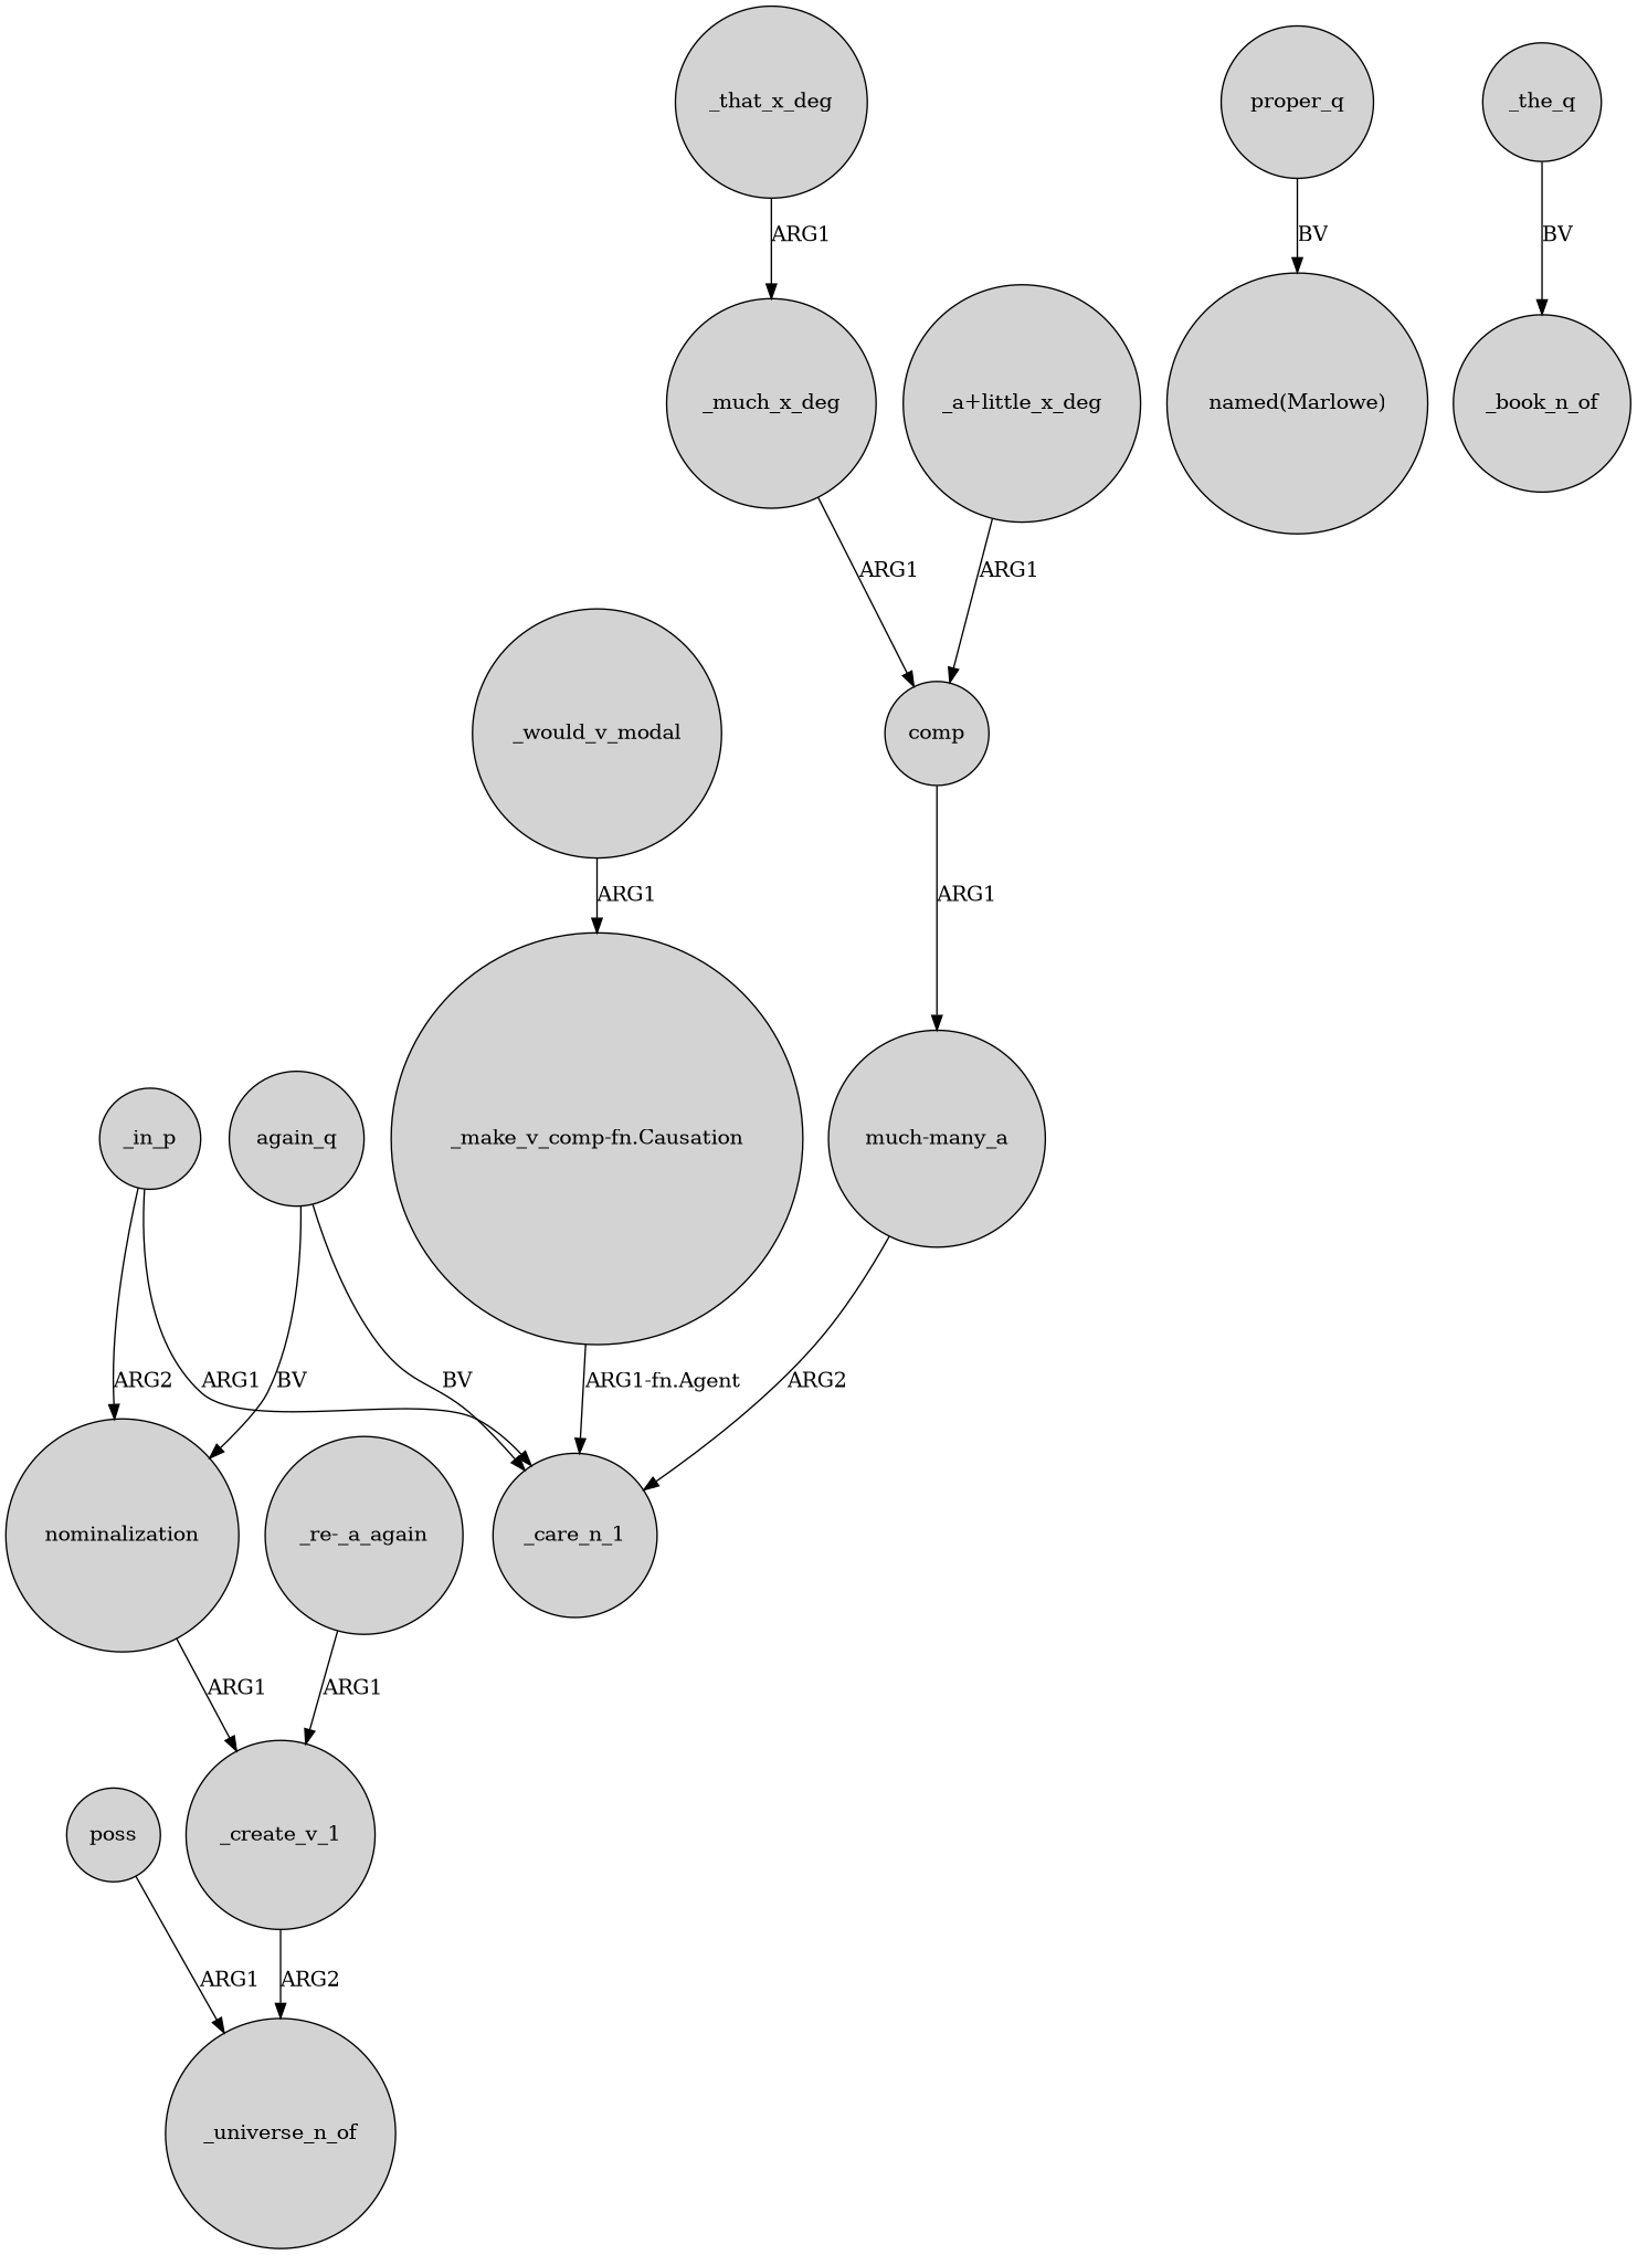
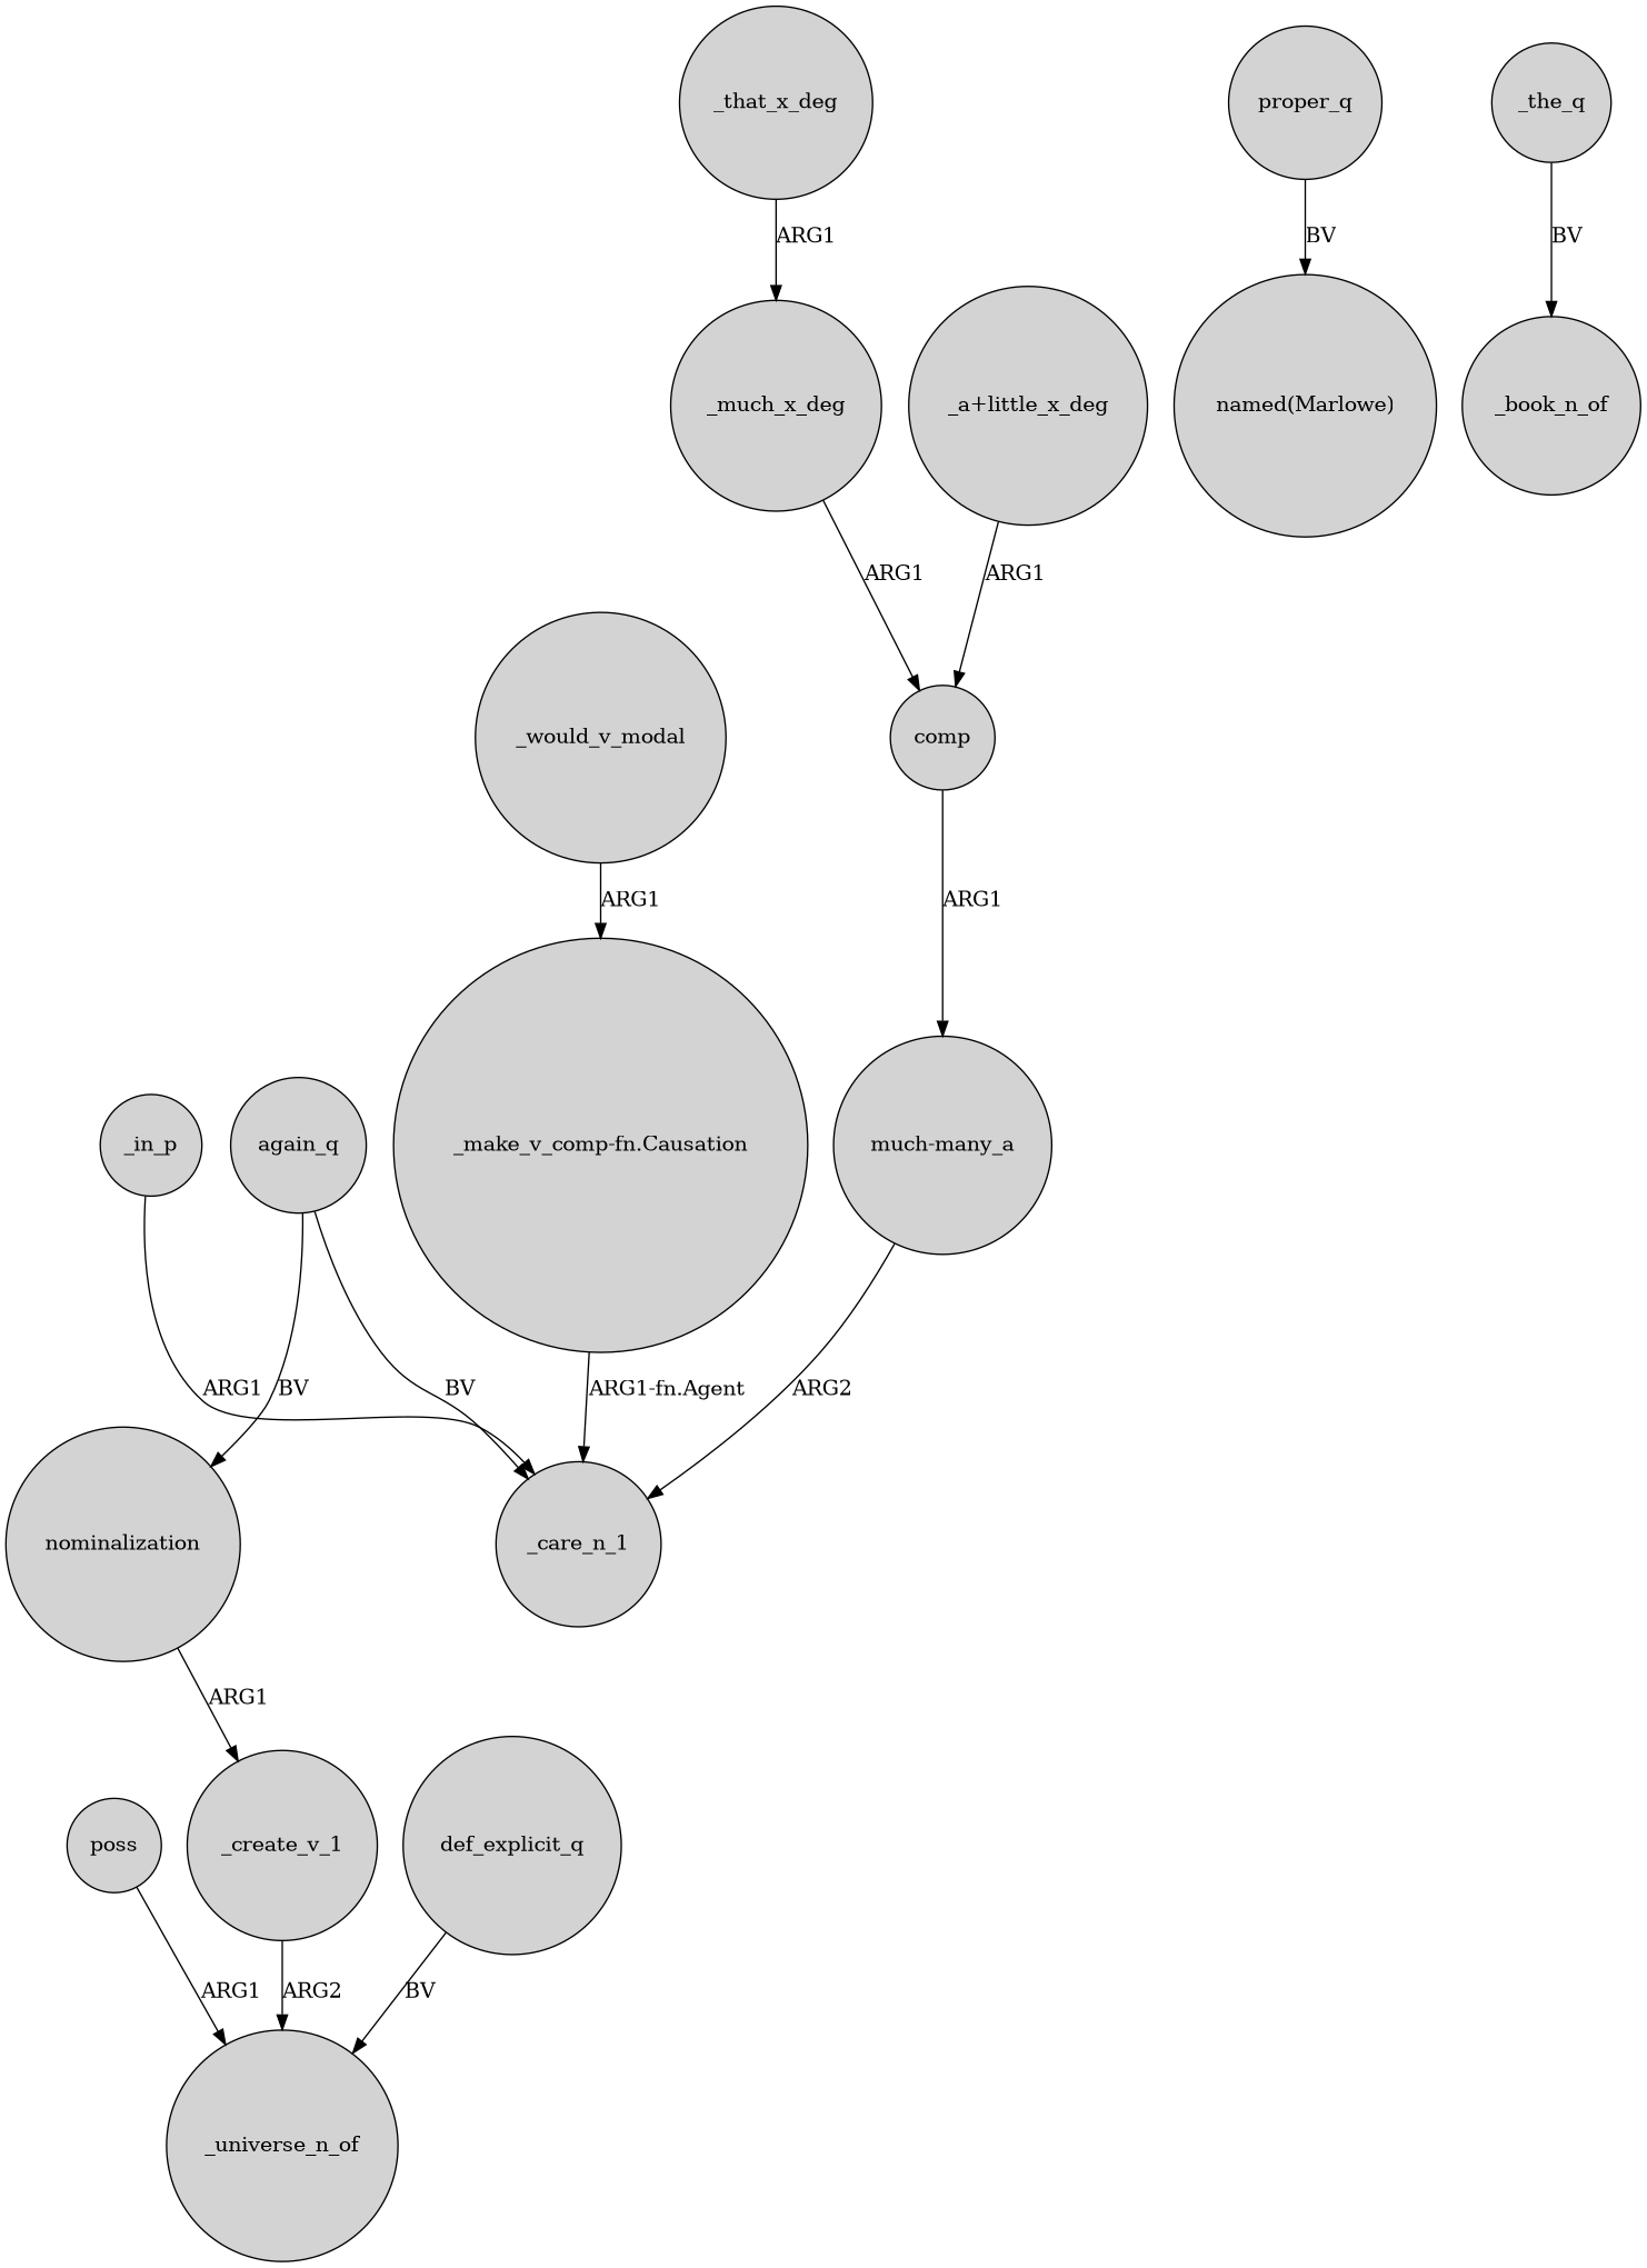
  digraph {
    node [shape=circle style=filled]
    poss
    _universe_n_of
    "much-many_a"
    _care_n_1
    nominalization
    _create_v_1
    n7 [label=again_q]
+   def_explicit_q
    _that_x_deg
    _much_x_deg
    comp
    proper_q
    "named(Marlowe)"
    _the_q
    _book_n_of
-   "_re-_a_again"
    n17 [label="_make_v_comp-fn.Causation"]
    _would_v_modal
    "_a+little_x_deg"
    _in_p
    poss -> _universe_n_of [label=ARG1]
    "much-many_a" -> _care_n_1 [label=ARG2]
    nominalization -> _create_v_1 [label=ARG1]
    _create_v_1 -> _universe_n_of [label=ARG2]
    n7 -> _care_n_1 [label=BV]
    n7 -> nominalization [label=BV]
+   def_explicit_q -> _universe_n_of [label=BV]
    _that_x_deg -> _much_x_deg [label=ARG1]
    _much_x_deg -> comp [label=ARG1]
    comp -> "much-many_a" [label=ARG1]
    proper_q -> "named(Marlowe)" [label=BV]
    _the_q -> _book_n_of [label=BV]
-   "_re-_a_again" -> _create_v_1 [label=ARG1]
    n17 -> _care_n_1 [label="ARG1-fn.Agent"]
    _would_v_modal -> n17 [label=ARG1]
    "_a+little_x_deg" -> comp [label=ARG1]
    _in_p -> _care_n_1 [label=ARG1]
-   _in_p -> nominalization [label=ARG2]
  }
